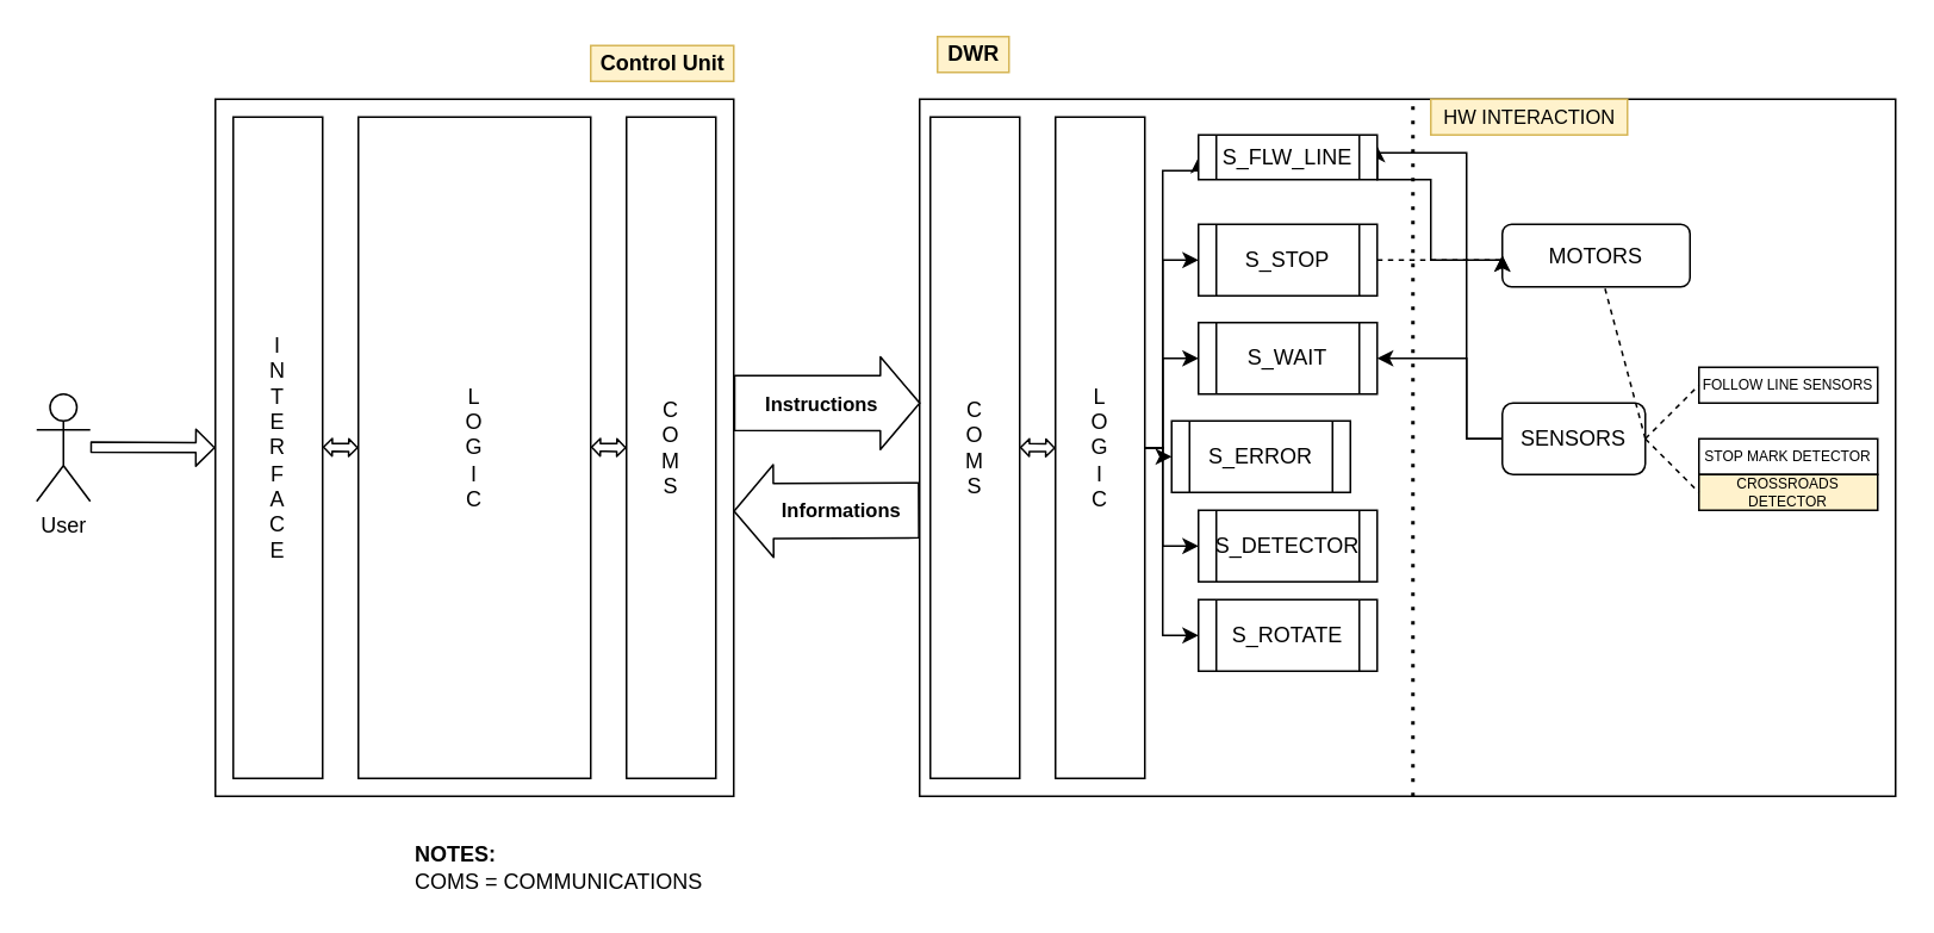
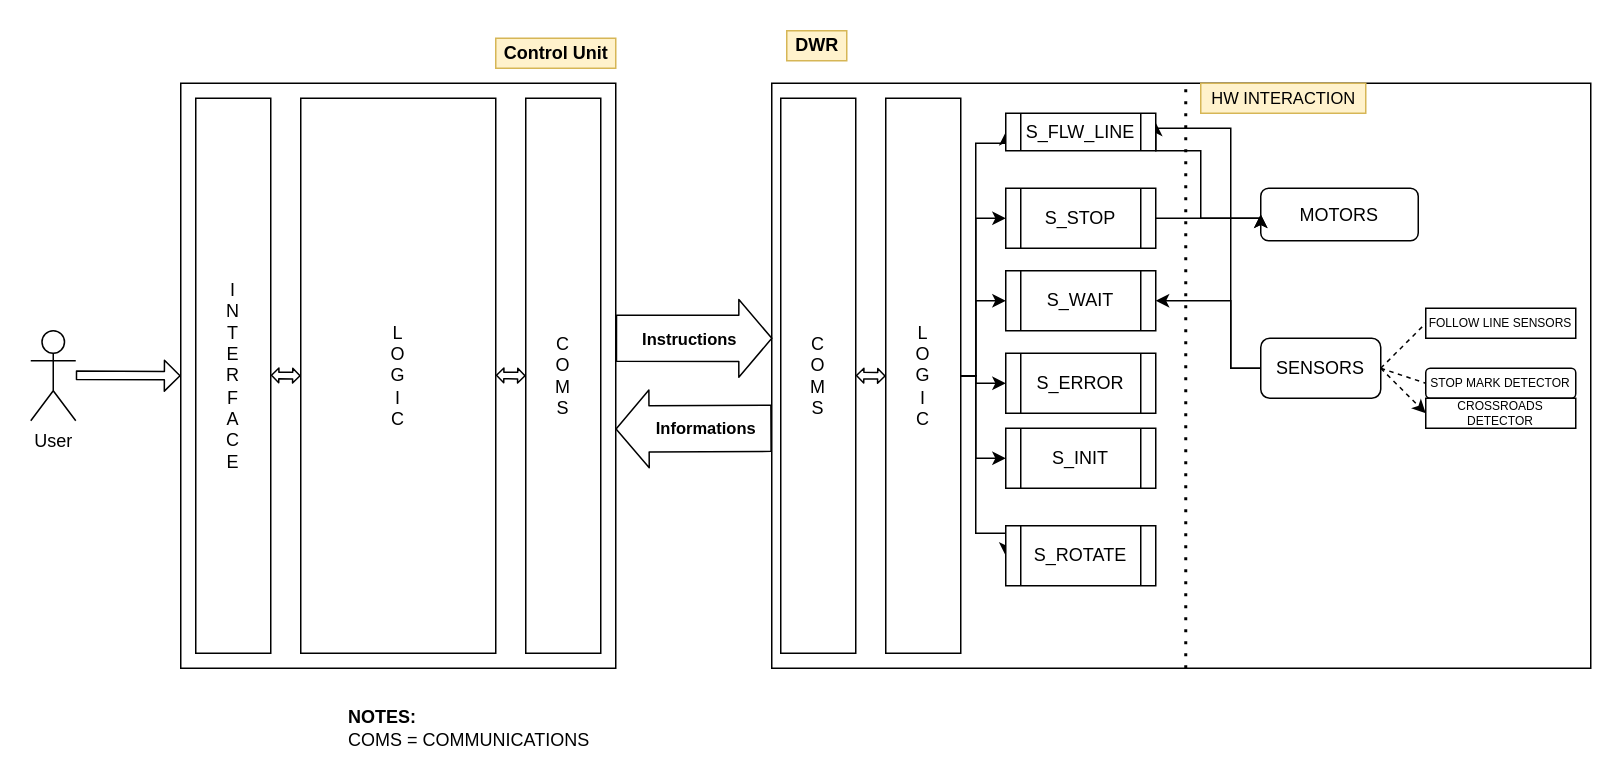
  <mxCell id="0" />
  <mxCell id="1" parent="0" />
  <mxCell id="2" value="" style="rounded=0;whiteSpace=wrap;html=1;" parent="1" vertex="1"><mxGeometry x="120" y="55" width="290" height="390" as="geometry" /></mxCell>
  <mxCell id="3" value="I&lt;br&gt;N&lt;br&gt;T&lt;br&gt;E&lt;br&gt;R&lt;br&gt;F&lt;br&gt;A&lt;br&gt;C&lt;br&gt;E&lt;br&gt;" style="rounded=0;whiteSpace=wrap;html=1;" parent="1" vertex="1"><mxGeometry x="130" y="65" width="50" height="370" as="geometry" /></mxCell>
  <mxCell id="4" value="L&lt;br&gt;O&lt;br&gt;G&lt;br&gt;I&lt;br&gt;C" style="rounded=0;whiteSpace=wrap;html=1;" parent="1" vertex="1"><mxGeometry x="200" y="65" width="130" height="370" as="geometry" /></mxCell>
  <mxCell id="5" value="C&lt;br&gt;O&lt;br&gt;M&lt;br&gt;S" style="rounded=0;whiteSpace=wrap;html=1;" parent="1" vertex="1"><mxGeometry x="350" y="65" width="50" height="370" as="geometry" /></mxCell>
  <mxCell id="6" value="&lt;b&gt;NOTES:&lt;br&gt;&lt;/b&gt;COMS = COMMUNICATIONS" style="text;html=1;align=left;verticalAlign=middle;resizable=0;points=[];autosize=1;" parent="1" vertex="1"><mxGeometry x="230" y="470" width="180" height="30" as="geometry" /></mxCell>
  <mxCell id="7" value="" style="rounded=0;whiteSpace=wrap;html=1;" parent="1" vertex="1"><mxGeometry x="514" y="55" width="546" height="390" as="geometry" /></mxCell>
  <mxCell id="8" value="C&lt;br&gt;O&lt;br&gt;M&lt;br&gt;S" style="rounded=0;whiteSpace=wrap;html=1;" parent="1" vertex="1"><mxGeometry x="520" y="65" width="50" height="370" as="geometry" /></mxCell>
  <mxCell id="9" style="edgeStyle=orthogonalEdgeStyle;rounded=0;orthogonalLoop=1;jettySize=auto;html=1;exitX=1;exitY=0.5;exitDx=0;exitDy=0;entryX=0;entryY=0.5;entryDx=0;entryDy=0;" parent="1" source="15" target="26" edge="1"><mxGeometry relative="1" as="geometry"><Array as="points"><mxPoint x="650" y="250" /><mxPoint x="650" y="95" /></Array></mxGeometry></mxCell>
  <mxCell id="10" style="edgeStyle=orthogonalEdgeStyle;rounded=0;orthogonalLoop=1;jettySize=auto;html=1;exitX=1;exitY=0.5;exitDx=0;exitDy=0;entryX=0;entryY=0.5;entryDx=0;entryDy=0;" parent="1" source="15" target="28" edge="1"><mxGeometry relative="1" as="geometry"><Array as="points"><mxPoint x="650" y="250" /><mxPoint x="650" y="145" /></Array></mxGeometry></mxCell>
  <mxCell id="11" style="edgeStyle=orthogonalEdgeStyle;rounded=0;orthogonalLoop=1;jettySize=auto;html=1;exitX=1;exitY=0.5;exitDx=0;exitDy=0;entryX=0;entryY=0.5;entryDx=0;entryDy=0;" parent="1" source="15" target="29" edge="1"><mxGeometry relative="1" as="geometry"><Array as="points"><mxPoint x="650" y="250" /><mxPoint x="650" y="200" /></Array></mxGeometry></mxCell>
  <mxCell id="12" style="edgeStyle=orthogonalEdgeStyle;rounded=0;orthogonalLoop=1;jettySize=auto;html=1;exitX=1;exitY=0.5;exitDx=0;exitDy=0;entryX=0;entryY=0.5;entryDx=0;entryDy=0;" parent="1" source="15" target="34" edge="1"><mxGeometry relative="1" as="geometry"><Array as="points"><mxPoint x="650" y="250" /><mxPoint x="650" y="255" /></Array></mxGeometry></mxCell>
  <mxCell id="13" style="edgeStyle=orthogonalEdgeStyle;rounded=0;orthogonalLoop=1;jettySize=auto;html=1;exitX=1;exitY=0.5;exitDx=0;exitDy=0;entryX=0;entryY=0.5;entryDx=0;entryDy=0;" parent="1" source="15" target="45" edge="1"><mxGeometry relative="1" as="geometry"><Array as="points"><mxPoint x="650" y="250" /><mxPoint x="650" y="305" /></Array></mxGeometry></mxCell>
  <mxCell id="14" style="edgeStyle=orthogonalEdgeStyle;rounded=0;orthogonalLoop=1;jettySize=auto;html=1;exitX=1;exitY=0.5;exitDx=0;exitDy=0;entryX=0;entryY=0.5;entryDx=0;entryDy=0;" parent="1" source="15" target="46" edge="1"><mxGeometry relative="1" as="geometry"><Array as="points"><mxPoint x="650" y="250" /><mxPoint x="650" y="355" /></Array></mxGeometry></mxCell>
  <mxCell id="15" value="L&lt;br&gt;O&lt;br&gt;G&lt;br&gt;I&lt;br&gt;C" style="rounded=0;whiteSpace=wrap;html=1;" parent="1" vertex="1"><mxGeometry x="590" y="65" width="50" height="370" as="geometry" /></mxCell>
  <mxCell id="16" value="MOTORS" style="rounded=1;whiteSpace=wrap;html=1;" parent="1" vertex="1"><mxGeometry x="840" y="125" width="105" height="35" as="geometry" /></mxCell>
  <mxCell id="17" style="edgeStyle=orthogonalEdgeStyle;rounded=0;orthogonalLoop=1;jettySize=auto;html=1;exitX=0;exitY=0.5;exitDx=0;exitDy=0;entryX=1;entryY=0.25;entryDx=0;entryDy=0;" parent="1" source="18" target="26" edge="1"><mxGeometry relative="1" as="geometry"><Array as="points"><mxPoint x="820" y="245" /><mxPoint x="820" y="85" /></Array></mxGeometry></mxCell>
  <mxCell id="18" value="SENSORS" style="rounded=1;whiteSpace=wrap;html=1;" parent="1" vertex="1"><mxGeometry x="840" y="225" width="80" height="40" as="geometry" /></mxCell>
  <mxCell id="19" value="" style="shape=flexArrow;endArrow=classic;html=1;width=30.8;endSize=7;entryX=0.001;entryY=0.436;entryDx=0;entryDy=0;entryPerimeter=0;" parent="1" target="7" edge="1"><mxGeometry width="50" height="50" relative="1" as="geometry"><mxPoint x="410" y="225" as="sourcePoint" /><mxPoint x="510" y="225" as="targetPoint" /></mxGeometry></mxCell>
  <mxCell id="20" value="Instructions" style="edgeLabel;html=1;align=center;verticalAlign=middle;resizable=0;points=[];fontStyle=1" parent="19" vertex="1" connectable="0"><mxGeometry x="0.18" relative="1" as="geometry"><mxPoint x="-13.8" as="offset" /></mxGeometry></mxCell>
  <mxCell id="21" value="" style="shape=flexArrow;endArrow=classic;html=1;width=30.8;endSize=7;exitX=0;exitY=0.75;exitDx=0;exitDy=0;entryX=0.999;entryY=0.591;entryDx=0;entryDy=0;entryPerimeter=0;" parent="1" target="2" edge="1"><mxGeometry width="50" height="50" relative="1" as="geometry"><mxPoint x="514" y="285" as="sourcePoint" /><mxPoint x="420" y="285.5" as="targetPoint" /><Array as="points" /></mxGeometry></mxCell>
  <mxCell id="22" value="Informations" style="edgeLabel;html=1;align=center;verticalAlign=middle;resizable=0;points=[];fontStyle=1" parent="21" vertex="1" connectable="0"><mxGeometry x="0.18" relative="1" as="geometry"><mxPoint x="17.6" y="-0.37" as="offset" /></mxGeometry></mxCell>
  <mxCell id="23" value="DWR" style="text;html=1;align=center;verticalAlign=middle;resizable=0;points=[];autosize=1;fillColor=#fff2cc;strokeColor=#d6b656;fontStyle=1" parent="1" vertex="1"><mxGeometry x="524" y="20" width="40" height="20" as="geometry" /></mxCell>
  <mxCell id="24" value="Control Unit" style="text;html=1;align=center;verticalAlign=middle;resizable=0;points=[];autosize=1;fillColor=#fff2cc;strokeColor=#d6b656;fontStyle=1" parent="1" vertex="1"><mxGeometry x="330" y="25" width="80" height="20" as="geometry" /></mxCell>
  <mxCell id="25" style="edgeStyle=orthogonalEdgeStyle;rounded=0;orthogonalLoop=1;jettySize=auto;html=1;exitX=1;exitY=0.5;exitDx=0;exitDy=0;entryX=0;entryY=0.5;entryDx=0;entryDy=0;" parent="1" source="26" target="16" edge="1"><mxGeometry relative="1" as="geometry"><Array as="points"><mxPoint x="800" y="100" /><mxPoint x="800" y="145" /></Array></mxGeometry></mxCell>
  <mxCell id="26" value="&lt;span&gt;S_FLW_LINE&lt;/span&gt;" style="shape=process;whiteSpace=wrap;html=1;backgroundOutline=1;" parent="1" vertex="1"><mxGeometry x="670" y="75" width="100" height="25" as="geometry" /></mxCell>
- <mxCell id="27" style="edgeStyle=orthogonalEdgeStyle;rounded=0;orthogonalLoop=1;jettySize=auto;html=1;exitX=1;exitY=0.5;exitDx=0;exitDy=0;entryX=0;entryY=0.5;entryDx=0;entryDy=0;dashed=1;" parent="1" source="28" target="16" edge="1"><mxGeometry relative="1" as="geometry"><Array as="points"><mxPoint x="780" y="145" /><mxPoint x="780" y="145" /></Array></mxGeometry></mxCell>
+ <mxCell id="27" style="edgeStyle=orthogonalEdgeStyle;rounded=0;orthogonalLoop=1;jettySize=auto;html=1;exitX=1;exitY=0.5;exitDx=0;exitDy=0;entryX=0;entryY=0.5;entryDx=0;entryDy=0;" parent="1" source="28" target="16" edge="1"><mxGeometry relative="1" as="geometry"><Array as="points"><mxPoint x="780" y="145" /><mxPoint x="780" y="145" /></Array></mxGeometry></mxCell>
  <mxCell id="28" value="&lt;span&gt;S_STOP&lt;/span&gt;" style="shape=process;whiteSpace=wrap;html=1;backgroundOutline=1;" parent="1" vertex="1"><mxGeometry x="670" y="125" width="100" height="40" as="geometry" /></mxCell>
  <mxCell id="29" value="&lt;span&gt;S_WAIT&lt;br&gt;&lt;/span&gt;" style="shape=process;whiteSpace=wrap;html=1;backgroundOutline=1;" parent="1" vertex="1"><mxGeometry x="670" y="180" width="100" height="40" as="geometry" /></mxCell>
  <mxCell id="30" value="" style="shape=flexArrow;endArrow=classic;startArrow=classic;html=1;exitX=1;exitY=0.5;exitDx=0;exitDy=0;endWidth=4.511;endSize=1.297;width=4.355;startSize=1.297;startWidth=4.511;entryX=0;entryY=0.5;entryDx=0;entryDy=0;" parent="1" target="4" edge="1"><mxGeometry width="50" height="50" relative="1" as="geometry"><mxPoint x="180" y="249.71" as="sourcePoint" /><mxPoint x="240" y="250" as="targetPoint" /></mxGeometry></mxCell>
  <mxCell id="31" value="User" style="shape=umlActor;verticalLabelPosition=bottom;verticalAlign=top;html=1;outlineConnect=0;" parent="1" vertex="1"><mxGeometry x="20" y="220" width="30" height="60" as="geometry" /></mxCell>
  <mxCell id="32" value="" style="shape=flexArrow;endArrow=classic;html=1;width=5.517;endSize=3.138;endWidth=14.126;" parent="1" edge="1"><mxGeometry width="50" height="50" relative="1" as="geometry"><mxPoint x="50" y="249.66" as="sourcePoint" /><mxPoint x="120" y="250" as="targetPoint" /></mxGeometry></mxCell>
  <mxCell id="33" value="" style="shape=flexArrow;endArrow=classic;startArrow=classic;html=1;exitX=1;exitY=0.5;exitDx=0;exitDy=0;endWidth=4.511;endSize=1.297;width=4.355;startSize=1.297;startWidth=4.511;entryX=0;entryY=0.5;entryDx=0;entryDy=0;" parent="1" edge="1"><mxGeometry width="50" height="50" relative="1" as="geometry"><mxPoint x="330" y="249.71" as="sourcePoint" /><mxPoint x="350" y="250" as="targetPoint" /></mxGeometry></mxCell>
- <mxCell id="34" value="&lt;span&gt;S_ERROR&lt;br&gt;&lt;/span&gt;" style="shape=process;whiteSpace=wrap;html=1;backgroundOutline=1;" parent="1" vertex="1"><mxGeometry x="655" y="235" width="100" height="40" as="geometry" /></mxCell>
- <mxCell id="35" value="STOP MARK DETECTOR" style="rounded=0;whiteSpace=wrap;html=1;fontSize=8;" parent="1" vertex="1"><mxGeometry x="950" y="245" width="100" height="20" as="geometry" /></mxCell>
- <mxCell id="36" value="CROSSROADS DETECTOR" style="rounded=0;whiteSpace=wrap;html=1;fontSize=8;fillColor=#fff2cc;" parent="1" vertex="1"><mxGeometry x="950" y="265" width="100" height="20" as="geometry" /></mxCell>
+ <mxCell id="34" value="&lt;span&gt;S_ERROR&lt;br&gt;&lt;/span&gt;" style="shape=process;whiteSpace=wrap;html=1;backgroundOutline=1;" parent="1" vertex="1"><mxGeometry x="670" y="235" width="100" height="40" as="geometry" /></mxCell>
+ <mxCell id="35" value="STOP MARK DETECTOR" style="whiteSpace=wrap;html=1;fontSize=8;rounded=1;" parent="1" vertex="1"><mxGeometry x="950" y="245" width="100" height="20" as="geometry" /></mxCell>
+ <mxCell id="36" value="CROSSROADS DETECTOR" style="rounded=0;whiteSpace=wrap;html=1;fontSize=8;" parent="1" vertex="1"><mxGeometry x="950" y="265" width="100" height="20" as="geometry" /></mxCell>
  <mxCell id="37" value="FOLLOW LINE SENSORS" style="rounded=0;whiteSpace=wrap;html=1;fontSize=8;" parent="1" vertex="1"><mxGeometry x="950" y="205" width="100" height="20" as="geometry" /></mxCell>
  <mxCell id="38" value="" style="endArrow=none;dashed=1;html=1;fontSize=8;exitX=1;exitY=0.5;exitDx=0;exitDy=0;entryX=0;entryY=0.5;entryDx=0;entryDy=0;" parent="1" source="18" target="37" edge="1"><mxGeometry width="50" height="50" relative="1" as="geometry"><mxPoint x="900" y="225" as="sourcePoint" /><mxPoint x="950" y="175" as="targetPoint" /></mxGeometry></mxCell>
- <mxCell id="39" value="" style="endArrow=none;dashed=1;html=1;fontSize=8;exitX=1;exitY=0.5;exitDx=0;exitDy=0;" parent="1" source="18" target="16" edge="1"><mxGeometry width="50" height="50" relative="1" as="geometry"><mxPoint x="930" y="255" as="sourcePoint" /><mxPoint x="960" y="245" as="targetPoint" /></mxGeometry></mxCell>
- <mxCell id="40" value="" style="endArrow=none;dashed=1;html=1;fontSize=8;exitX=1;exitY=0.5;exitDx=0;exitDy=0;entryX=0;entryY=0.5;entryDx=0;entryDy=0;" parent="1" source="18" target="36" edge="1"><mxGeometry width="50" height="50" relative="1" as="geometry"><mxPoint x="930" y="255" as="sourcePoint" /><mxPoint x="960" y="265" as="targetPoint" /></mxGeometry></mxCell>
+ <mxCell id="39" value="" style="endArrow=none;dashed=1;html=1;fontSize=8;exitX=1;exitY=0.5;exitDx=0;exitDy=0;entryX=0;entryY=0.5;entryDx=0;entryDy=0;" parent="1" source="18" target="35" edge="1"><mxGeometry width="50" height="50" relative="1" as="geometry"><mxPoint x="930" y="255" as="sourcePoint" /><mxPoint x="960" y="245" as="targetPoint" /></mxGeometry></mxCell>
+ <mxCell id="40" value="" style="endArrow=classic;dashed=1;html=1;fontSize=8;exitX=1;exitY=0.5;exitDx=0;exitDy=0;entryX=0;entryY=0.5;entryDx=0;entryDy=0;" parent="1" source="18" target="36" edge="1"><mxGeometry width="50" height="50" relative="1" as="geometry"><mxPoint x="930" y="255" as="sourcePoint" /><mxPoint x="960" y="265" as="targetPoint" /></mxGeometry></mxCell>
  <mxCell id="41" value="" style="endArrow=none;dashed=1;html=1;dashPattern=1 3;strokeWidth=2;fontSize=8;" parent="1" edge="1"><mxGeometry width="50" height="50" relative="1" as="geometry"><mxPoint x="790" y="445" as="sourcePoint" /><mxPoint x="790" y="55" as="targetPoint" /></mxGeometry></mxCell>
  <mxCell id="42" value="&lt;font style=&quot;font-size: 11px&quot;&gt;HW INTERACTION&lt;/font&gt;" style="text;html=1;align=center;verticalAlign=middle;resizable=0;points=[];autosize=1;fontSize=8;fillColor=#fff2cc;strokeColor=#d6b656;" parent="1" vertex="1"><mxGeometry x="800" y="55" width="110" height="20" as="geometry" /></mxCell>
  <mxCell id="43" value="" style="shape=flexArrow;endArrow=classic;startArrow=classic;html=1;exitX=1;exitY=0.5;exitDx=0;exitDy=0;endWidth=4.511;endSize=1.297;width=4.355;startSize=1.297;startWidth=4.511;entryX=0;entryY=0.5;entryDx=0;entryDy=0;" parent="1" edge="1"><mxGeometry width="50" height="50" relative="1" as="geometry"><mxPoint x="570" y="249.85" as="sourcePoint" /><mxPoint x="590" y="250.14" as="targetPoint" /></mxGeometry></mxCell>
  <mxCell id="44" style="edgeStyle=orthogonalEdgeStyle;rounded=0;orthogonalLoop=1;jettySize=auto;html=1;entryX=1;entryY=0.5;entryDx=0;entryDy=0;" parent="1" target="29" edge="1"><mxGeometry relative="1" as="geometry"><Array as="points"><mxPoint x="820" y="245" /><mxPoint x="820" y="200" /></Array><mxPoint x="840" y="245" as="sourcePoint" /><mxPoint x="780" y="92.5" as="targetPoint" /></mxGeometry></mxCell>
- <mxCell id="45" value="&lt;span&gt;S_DETECTOR&lt;br&gt;&lt;/span&gt;" style="shape=process;whiteSpace=wrap;html=1;backgroundOutline=1;" parent="1" vertex="1"><mxGeometry x="670" y="285" width="100" height="40" as="geometry" /></mxCell>
- <mxCell id="46" value="&lt;span&gt;S_ROTATE&lt;br&gt;&lt;/span&gt;" style="shape=process;whiteSpace=wrap;html=1;backgroundOutline=1;" parent="1" vertex="1"><mxGeometry x="670" y="335" width="100" height="40" as="geometry" /></mxCell>
+ <mxCell id="45" value="&lt;span&gt;S_INIT&lt;br&gt;&lt;/span&gt;" style="shape=process;whiteSpace=wrap;html=1;backgroundOutline=1;" parent="1" vertex="1"><mxGeometry x="670" y="285" width="100" height="40" as="geometry" /></mxCell>
+ <mxCell id="46" value="&lt;span&gt;S_ROTATE&lt;br&gt;&lt;/span&gt;" style="shape=process;whiteSpace=wrap;html=1;backgroundOutline=1;" parent="1" vertex="1"><mxGeometry x="670" y="350" width="100" height="40" as="geometry" /></mxCell>
